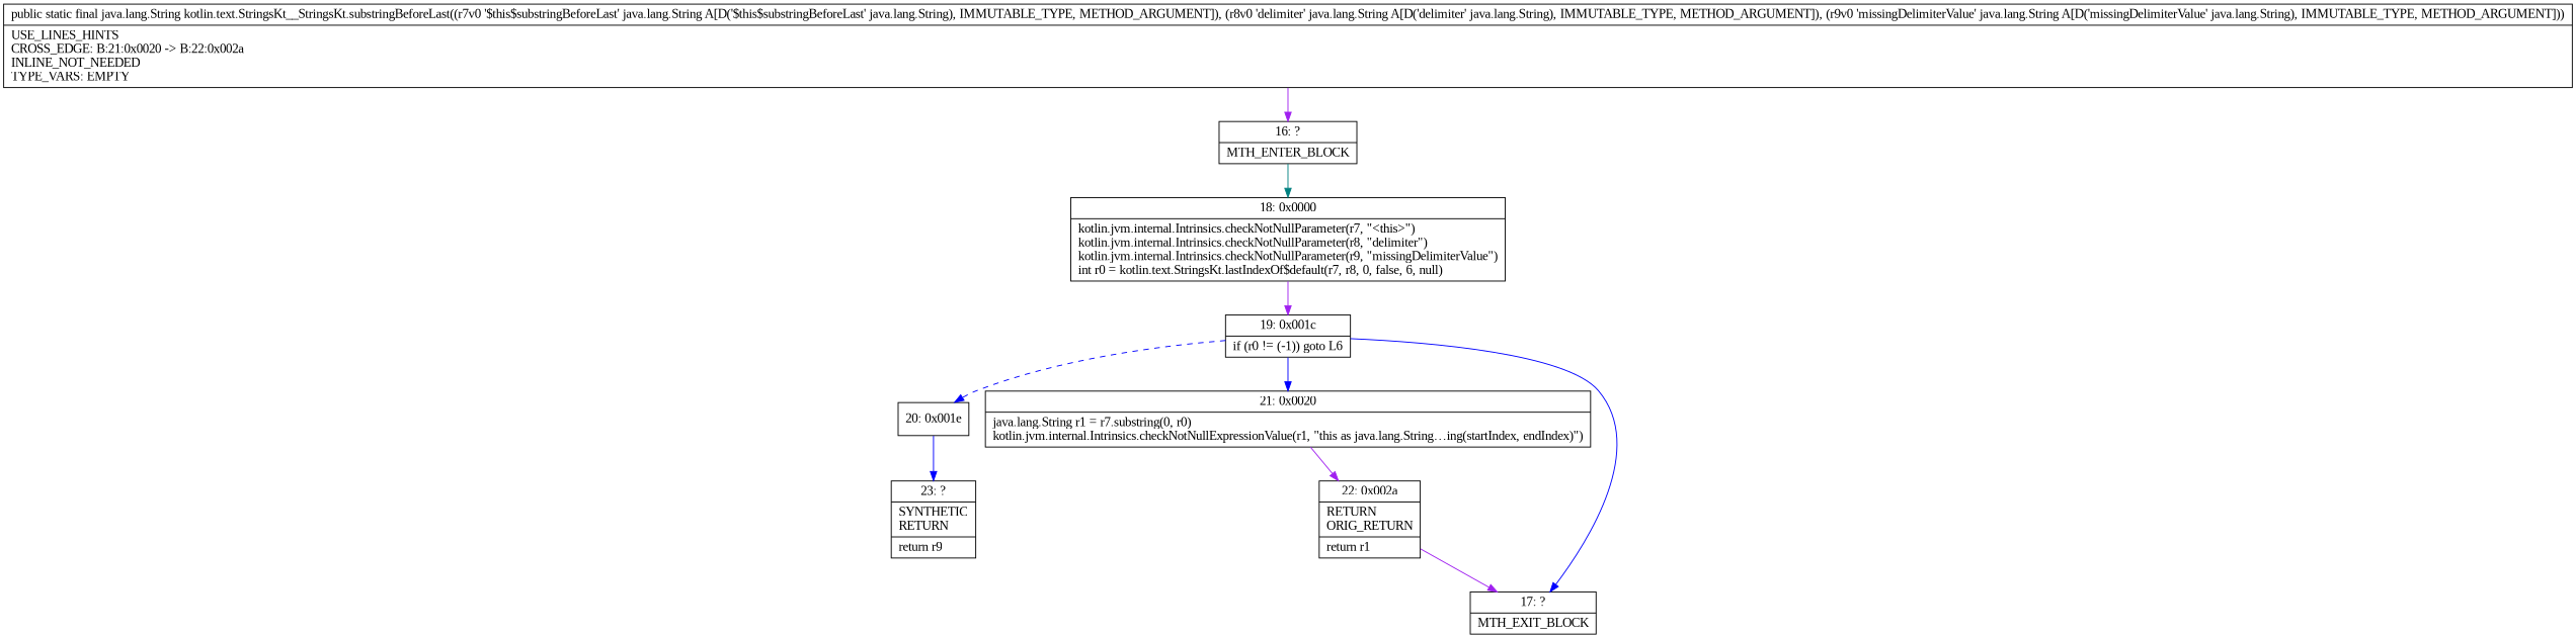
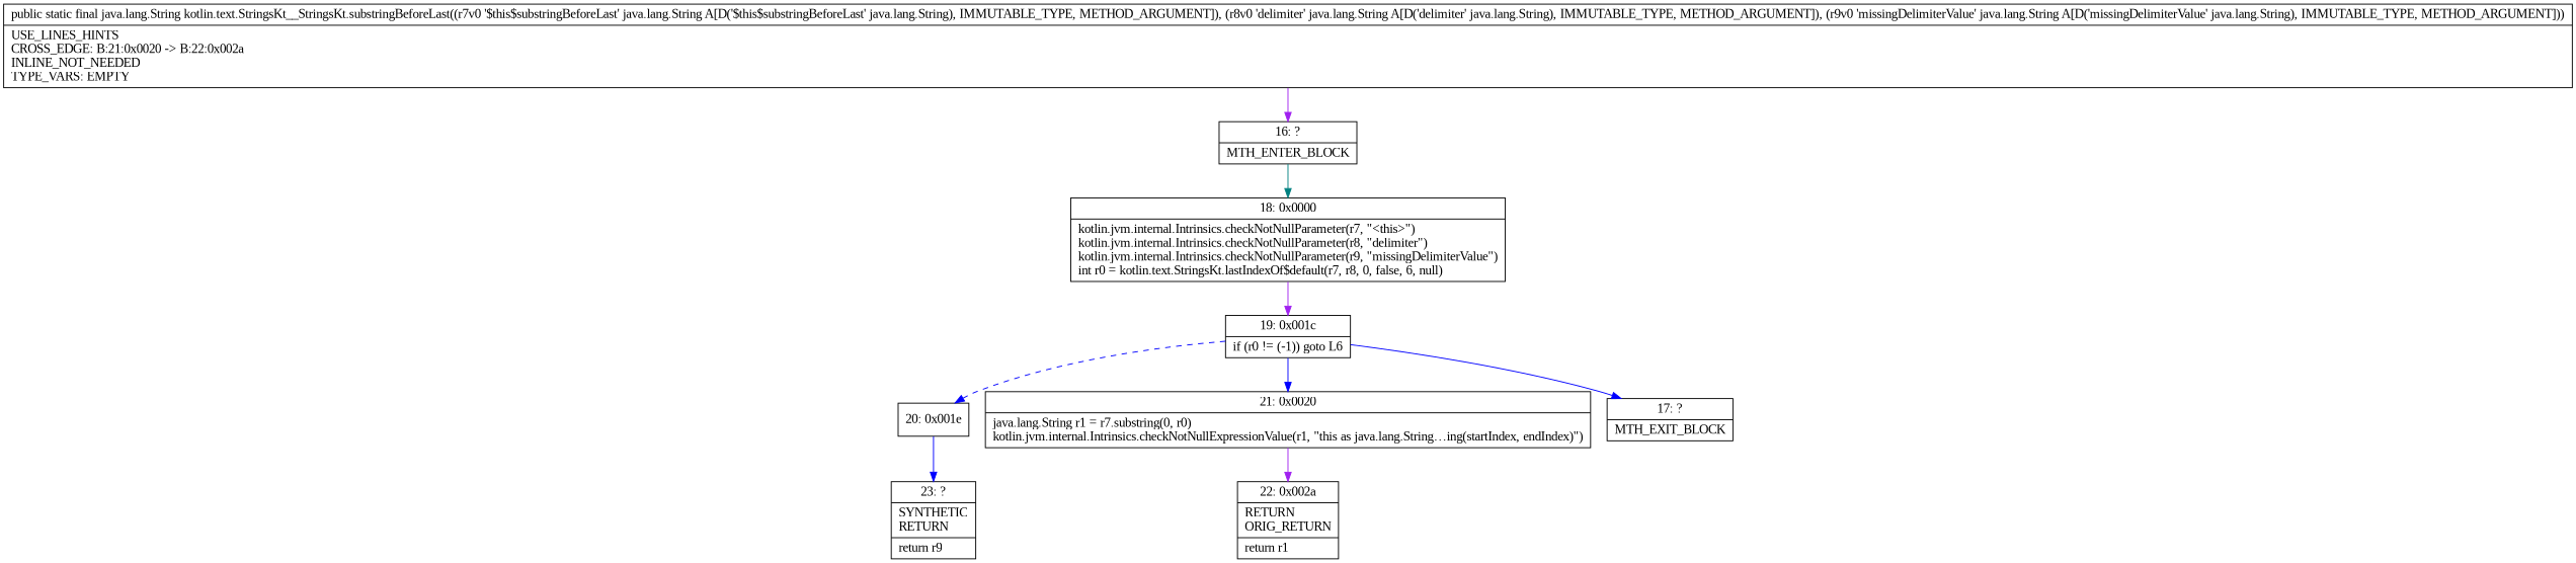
  digraph {
    fontname="Liberation Serif"
    node [fontname="Liberation Serif" shape=record]
    edge [color=purple fontname="Liberation Serif"]
    n1 [label="{16\:\ ?|MTH_ENTER_BLOCK\l}"]
    n2 [label="{18\:\ 0x0000|kotlin.jvm.internal.Intrinsics.checkNotNullParameter(r7, \"\<this\>\")\lkotlin.jvm.internal.Intrinsics.checkNotNullParameter(r8, \"delimiter\")\lkotlin.jvm.internal.Intrinsics.checkNotNullParameter(r9, \"missingDelimiterValue\")\lint r0 = kotlin.text.StringsKt.lastIndexOf$default(r7, r8, 0, false, 6, null)\l}"]
    n3 [label="{19\:\ 0x001c|if (r0 != (\-1)) goto L6\l}"]
    n4 [label="{20\:\ 0x001e}"]
    n5 [label="{21\:\ 0x0020|java.lang.String r1 = r7.substring(0, r0)\lkotlin.jvm.internal.Intrinsics.checkNotNullExpressionValue(r1, \"this as java.lang.String…ing(startIndex, endIndex)\")\l}"]
    n6 [label="{17\:\ ?|MTH_EXIT_BLOCK\l}"]
    n7 [label="{23\:\ ?|SYNTHETIC\lRETURN\l|return r9\l}"]
    n8 [label="{22\:\ 0x002a|RETURN\lORIG_RETURN\l|return r1\l}"]
    n9 [label="{public static final java.lang.String kotlin.text.StringsKt__StringsKt.substringBeforeLast((r7v0 '$this$substringBeforeLast' java.lang.String A[D('$this$substringBeforeLast' java.lang.String), IMMUTABLE_TYPE, METHOD_ARGUMENT]), (r8v0 'delimiter' java.lang.String A[D('delimiter' java.lang.String), IMMUTABLE_TYPE, METHOD_ARGUMENT]), (r9v0 'missingDelimiterValue' java.lang.String A[D('missingDelimiterValue' java.lang.String), IMMUTABLE_TYPE, METHOD_ARGUMENT]))  | USE_LINES_HINTS\lCROSS_EDGE: B:21:0x0020 \-\> B:22:0x002a\lINLINE_NOT_NEEDED\lTYPE_VARS: EMPTY\l}"]
    n1 -> n2 [color=teal]
    n2 -> n3
    n3 -> n4 [color=blue style=dashed]
    n3 -> n5 [color=blue]
    n3 -> n6 [color=blue]
    n4 -> n7 [color=blue]
    n5 -> n8
-   n8 -> n6
    n9 -> n1
  }
